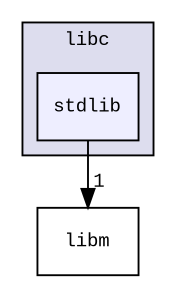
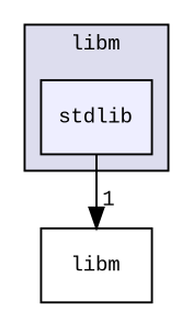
  digraph {
    compound=true
    node [fontname=CourierNew fontsize=10 shape=box]
    n1 [fillcolor="#eeeeff" label=stdlib pencolor=black style=filled]
    n2 [label=libm]
    subgraph cluster_1 {
      bgcolor="#ddddee"
      fontname=CourierNew
      fontsize=10
-     label=libc
+     label=libm
      pencolor=black
      n1
    }
    n1 -> n2 [headlabel=1 labeldistance=1.5 labelfontname=CourierNew labelfontsize=10]
  }
